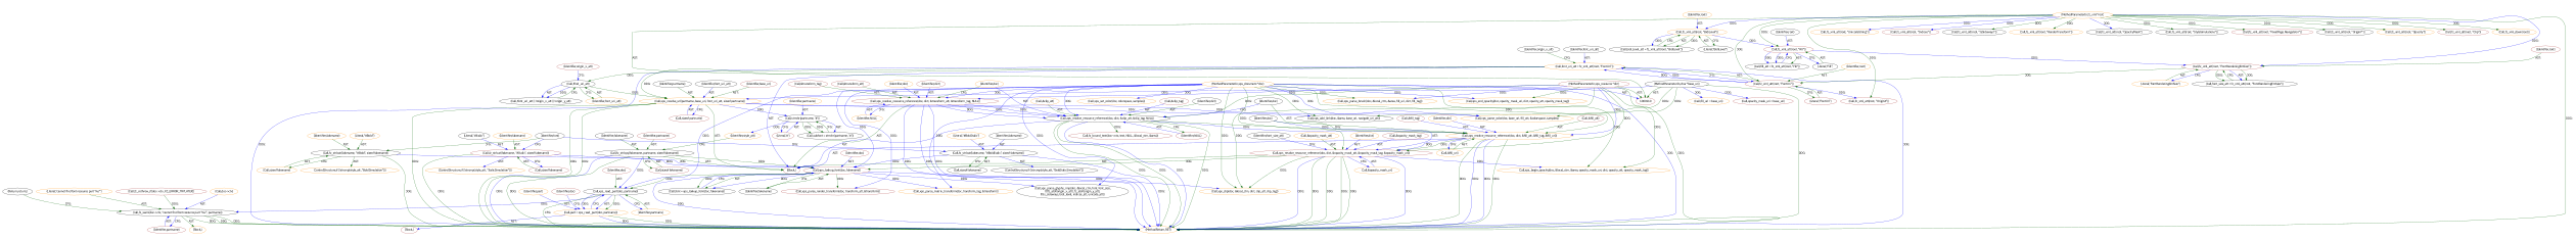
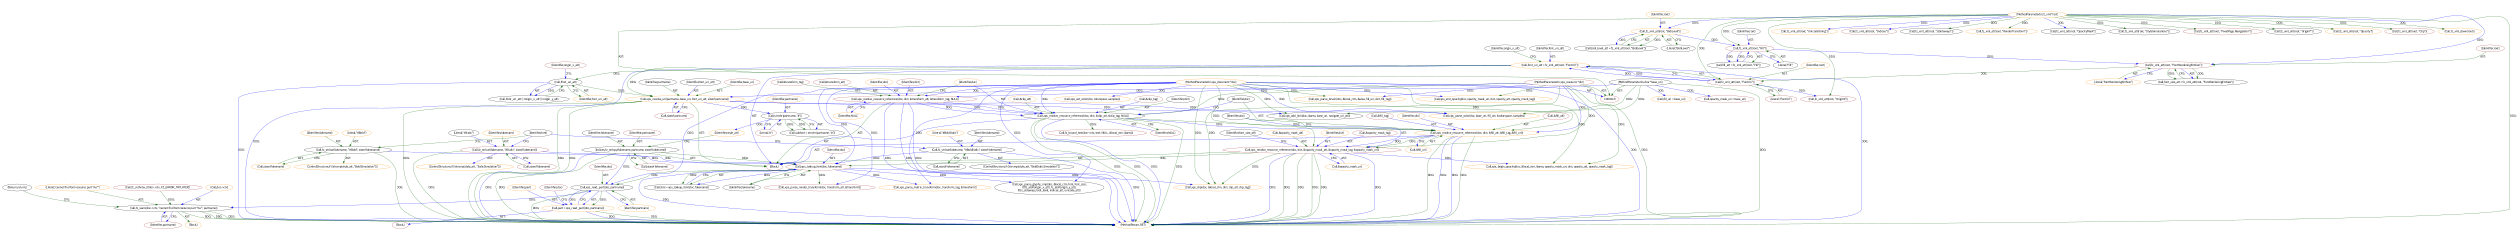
  digraph {
    fontname="IBM Plex Sans"
    node [color=darkorange fontname="IBM Plex Sans"]
    edge [color=darkgreen fontname="IBM Plex Sans"]
    n1 [color=black label="(Call,xps_read_part(doc, partname))"]
    n2 [label="(Call,part = xps_read_part(doc, partname))"]
    n3 [color=black label="(Call,fz_warn(doc->ctx, \"cannot find font resource part '%s'\", partname))"]
    n4 [label="(Identifier,partname)"]
    n5 [label="(MethodReturn,RET)"]
    n6 [color=brown label="(Block,)"]
    n7 [label="(Block,)"]
    n8 [color=brown label="(Identifier,partname)"]
    n9 [color=brown label="(Call,xps_lookup_font(doc, fakename))"]
    n10 [color=black label="(Call,font = xps_lookup_font(doc, fakename))"]
    n11 [color=black label="(Identifier,fakename)"]
    n12 [color=black label="(Call,xps_parse_glyphs_imp(doc, &local_ctm, font, font_size,\n\t\t\tfz_atof(origin_x_att), fz_atof(origin_y_att),\n\t\t\tis_sideways, bidi_level, indices_att, unicode_att))"]
    n13 [label="(Call,xps_parse_matrix_transform(doc, transform_tag, &transform))"]
    n14 [color=brown label="(Call,xps_parse_render_transform(doc, transform_att, &transform))"]
    n15 [label="(Call,xps_clip(doc, &local_ctm, dict, clip_att, clip_tag))"]
    n16 [color=brown label="(Call,xps_resolve_resource_reference(doc, dict, &opacity_mask_att, &opacity_mask_tag, &opacity_mask_uri))"]
    n17 [color=brown label="(Block,)"]
    n18 [label="(Call,&opacity_mask_uri)"]
    n19 [label="(Call,xps_begin_opacity(doc, &local_ctm, &area, opacity_mask_uri, dict, opacity_att, opacity_mask_tag))"]
    n20 [label="(Call,xps_resolve_resource_reference(doc, dict, &fill_att, &fill_tag, &fill_uri))"]
    n21 [label="(Call,&fill_uri)"]
    n22 [color=black label="(Call,xps_resolve_resource_reference(doc, dict, &clip_att, &clip_tag, NULL))"]
    n23 [color=brown label="(Call,fz_bound_text(doc->ctx, text, NULL, &local_ctm, &area))"]
    n24 [color=brown label="(Identifier,NULL)"]
    n25 [color=brown label="(Call,xps_resolve_resource_reference(doc, dict, &transform_att, &transform_tag, NULL))"]
    n26 [label="(Identifier,NULL)"]
    n27 [label="(MethodParameterIn,xps_document *doc)"]
    n28 [label="(Call,xps_parse_brush(doc, &local_ctm, &area, fill_uri, dict, fill_tag))"]
    n29 [color=black label="(Call,xps_add_link(doc, &area, base_uri, navigate_uri_att))"]
    n30 [label="(Call,xps_parse_color(doc, base_uri, fill_att, &colorspace, samples))"]
    n31 [label="(Call,xps_end_opacity(doc, opacity_mask_uri, dict, opacity_att, opacity_mask_tag))"]
    n32 [label="(Call,xps_set_color(doc, colorspace, samples))"]
    1000110 [color=brown]
    n34 [color=brown label="(MethodParameterIn,xps_resource *dict)"]
    n35 [color=black label="(Call,fz_strlcat(fakename, \"#Bold\", sizeof fakename))"]
    n36 [label="(ControlStructure,if (!strcmp(style_att, \"BoldSimulation\")))"]
    n37 [label="(Call,sizeof fakename)"]
    n38 [color=brown label="(Call,fz_strlcat(fakename, \"#Italic\", sizeof fakename))"]
    n39 [label="(ControlStructure,if (!strcmp(style_att, \"ItalicSimulation\")))"]
    n40 [color=brown label="(Call,sizeof fakename)"]
-   n41 [color=black label="(Call,fz_strlcpy(fakename, partname, sizeof fakename))"]
+   n41 [color=black label="(Indices,fz_strlcpy(fakename, partname, sizeof fakename))"]
    n42 [color=brown label="(Call,sizeof fakename)"]
    n43 [color=black label="(Call,strrchr(partname, '#'))"]
    n44 [color=black label="(Call,subfont = strrchr(partname, '#'))"]
    n45 [color=brown label="(Literal,'#')"]
    n46 [label="(Identifier,style_att)"]
    n47 [label="(Call,xps_resolve_url(partname, base_uri, font_uri_att, sizeof partname))"]
    n48 [color=brown label="(Call,sizeof partname)"]
    n49 [color=black label="(MethodParameterIn,char *base_uri)"]
    n50 [label="(Call,fill_uri = base_uri)"]
    n51 [color=brown label="(Call,opacity_mask_uri = base_uri)"]
    n52 [label="(Call,font_uri_att = fz_xml_att(root, \"FontUri\"))"]
    n53 [color=brown label="(Call,fz_xml_att(root, \"FontUri\"))"]
    n54 [color=black label="(Call,!find_uri_att)"]
    n55 [color=brown label="(Literal,\"FontUri\")"]
    n56 [color=brown label="(Call,fz_xml_att(root, \"OriginX\"))"]
    n57 [color=black label="(Call,!font_uri_att || !origin_x_att || !origin_y_att)"]
    n58 [label="(Identifier,font_uri_att)"]
    n59 [color=brown label="(Call,fz_xml_att(root, \"FontRenderingEmSize\"))"]
    n60 [color=black label="(Call,font_size_att = fz_xml_att(root, \"FontRenderingEmSize\"))"]
    n61 [label="(Literal,\"FontRenderingEmSize\")"]
    n62 [color=brown label="(Call,fz_xml_att(root, \"Fill\"))"]
    n63 [color=black label="(Call,fill_att = fz_xml_att(root, \"Fill\"))"]
    n64 [color=black label="(Literal,\"Fill\")"]
    n65 [label="(Call,fz_xml_att(root, \"BidiLevel\"))"]
    n66 [color=black label="(Literal,\"BidiLevel\")"]
    n67 [color=black label="(Call,bidi_level_att = fz_xml_att(root, \"BidiLevel\"))"]
    n68 [label="(MethodParameterIn,fz_xml *root)"]
    n69 [label="(Call,fz_xml_att(root, \"UnicodeString\"))"]
    n70 [color=brown label="(Call,fz_xml_att(root, \"Indices\"))"]
    n71 [color=black label="(Call,fz_xml_att(root, \"IsSideways\"))"]
    n72 [label="(Call,fz_xml_att(root, \"RenderTransform\"))"]
    n73 [color=black label="(Call,fz_xml_att(root, \"OpacityMask\"))"]
    n74 [color=black label="(Call,fz_xml_att(root, \"StyleSimulations\"))"]
    n75 [color=brown label="(Call,fz_xml_att(root, \"FixedPage.NavigateUri\"))"]
    n76 [color=black label="(Call,fz_xml_att(root, \"OriginY\"))"]
    n77 [label="(Call,fz_xml_att(root, \"Opacity\"))"]
    n78 [color=brown label="(Call,fz_xml_att(root, \"Clip\"))"]
    n79 [label="(Call,fz_xml_down(root))"]
    n80 [color=black label="(Call,fz_strlcat(fakename, \"#BoldItalic\", sizeof fakename))"]
    n81 [color=black label="(Call,sizeof fakename)"]
    n82 [color=black label="(ControlStructure,if (!strcmp(style_att, \"BoldItalicSimulation\")))"]
    n83 [color=brown label="(Call,&opacity_mask_tag)"]
    n84 [label="(Literal,\"#Bold\")"]
    n85 [label="(Identifier,part)"]
    n86 [color=black label="(Identifier,font)"]
    n87 [color=brown label="(Call,&transform_tag)"]
    n88 [color=brown label="(Identifier,doc)"]
    n89 [color=black label="(Identifier,doc)"]
    n90 [color=brown label="(Call,&transform_att)"]
    n91 [color=brown label="(Call,&clip_tag)"]
    n92 [label="(Identifier,doc)"]
    n93 [color=black label="(Identifier,doc)"]
    n94 [color=black label="(Literal,\"#Italic\")"]
    n95 [label="(Identifier,dict)"]
    n96 [color=black label="(Identifier,font_uri_att)"]
    n97 [label="(Identifier,root)"]
    n98 [color=brown label="(Call,fz_rethrow_if(doc->ctx, FZ_ERROR_TRYLATER))"]
    n99 [label="(Call,doc->ctx)"]
    n100 [color=brown label="(Identifier,doc)"]
    n101 [label="(Identifier,root)"]
    n102 [color=brown label="(Call,&fill_att)"]
    n103 [color=brown label="(Identifier,base_uri)"]
    n104 [color=black label="(Identifier,font_size_att)"]
    n105 [color=black label="(Identifier,root)"]
    n106 [color=black label="(Identifier,fakename)"]
    n107 [label="(Literal,\"#BoldItalic\")"]
    n108 [label="(Identifier,fakename)"]
    n109 [color=black label="(Identifier,fakename)"]
    n110 [label="(Call,&opacity_mask_att)"]
    n111 [color=brown label="(Identifier,dict)"]
    n112 [color=black label="(Identifier,partname)"]
    n113 [color=black label="(Return,return;)"]
    n114 [color=black label="(Identifier,origin_x_att)"]
    n115 [color=brown label="(Identifier,partname)"]
    n116 [color=black label="(Identifier,dict)"]
    n117 [label="(Call,&clip_att)"]
    n118 [color=brown label="(Identifier,doc)"]
    n119 [label="(Identifier,doc)"]
    n120 [color=brown label="(Call,&fill_tag)"]
    n121 [color=brown label="(Identifier,root)"]
    n122 [label="(Identifier,dict)"]
    n123 [color=black label="(Identifier,font_uri_att)"]
    n124 [label="(Literal,\"cannot find font resource part '%s'\")"]
    n125 [label="(Identifier,fakename)"]
    n126 [label="(Identifier,partname)"]
    n127 [color=brown label="(Identifier,origin_x_att)"]
    n1 -> n2 [color=blue label="AST: "]
    n1 -> n2 [label="DDG: "]
    n1 -> n2 [color=blue label="DDG: "]
    n1 -> n3 [color=blue label="DDG: "]
    n1 -> n4 [color=blue label="CFG: "]
-   n1 -> n5 [label="CFG: "]
+   n1 -> n5 [label="DDG: "]
    n2 -> n1 [color=blue label="CFG: "]
    n2 -> n5 [color=blue label="DDG: "]
    n2 -> n5 [label="DDG: "]
    n2 -> n6 [color=blue label="AST: "]
    n3 -> n5 [label="DDG: "]
    n3 -> n5 [label="DDG: "]
    n3 -> n5 [label="DDG: "]
    n3 -> n7 [label="AST: "]
    n3 -> n8 [color=blue label="CFG: "]
    n4 -> n1 [label="AST: "]
    n8 -> n3 [color=blue label="AST: "]
    n9 -> n1 [label="DDG: "]
    n9 -> n5 [color=blue label="DDG: "]
    n9 -> n10 [label="AST: "]
    n9 -> n10 [color=blue label="DDG: "]
    n9 -> n10 [label="DDG: "]
    n9 -> n11 [label="CFG: "]
    n9 -> n12 [color=blue label="DDG: "]
    n9 -> n13 [color=blue label="DDG: "]
    n9 -> n14 [label="DDG: "]
    n9 -> n15 [color=blue label="DDG: "]
    n10 -> n9 [color=blue label="CFG: "]
    n11 -> n9 [label="AST: "]
    n16 -> n5 [label="DDG: "]
    n16 -> n5 [label="DDG: "]
    n16 -> n5 [label="DDG: "]
    n16 -> n5 [label="DDG: "]
    n16 -> n5 [color=blue label="DDG: "]
    n16 -> n5 [color=blue label="DDG: "]
    n16 -> n9 [label="DDG: "]
    n16 -> n15 [label="DDG: "]
    n16 -> n17 [label="AST: "]
    n16 -> n18 [color=blue label="CFG: "]
    n16 -> n19 [color=blue label="DDG: "]
    n18 -> n16 [color=blue label="AST: "]
    n20 -> n5 [color=blue label="DDG: "]
    n20 -> n5 [color=blue label="DDG: "]
    n20 -> n5 [label="DDG: "]
    n20 -> n5 [label="DDG: "]
    n20 -> n16 [label="DDG: "]
    n20 -> n16 [color=blue label="DDG: "]
    n20 -> n17 [color=blue label="AST: "]
    n20 -> n21 [color=blue label="CFG: "]
    n21 -> n20 [label="AST: "]
    n22 -> n5 [label="DDG: "]
    n22 -> n5 [color=blue label="DDG: "]
    n22 -> n5 [label="DDG: "]
    n22 -> n5 [label="DDG: "]
    n22 -> n17 [color=blue label="AST: "]
    n22 -> n20 [color=blue label="DDG: "]
    n22 -> n20 [label="DDG: "]
    n22 -> n23 [label="DDG: "]
    n22 -> n24 [label="CFG: "]
    n24 -> n22 [color=blue label="AST: "]
    n25 -> n5 [color=blue label="DDG: "]
    n25 -> n5 [color=blue label="DDG: "]
    n25 -> n5 [color=blue label="DDG: "]
    n25 -> n17 [label="AST: "]
    n25 -> n22 [color=blue label="DDG: "]
    n25 -> n22 [color=blue label="DDG: "]
    n25 -> n22 [color=blue label="DDG: "]
    n25 -> n26 [color=blue label="CFG: "]
    n26 -> n25 [color=blue label="AST: "]
    n27 -> n1 [color=blue label="DDG: "]
    n27 -> n5 [color=blue label="DDG: "]
    n27 -> n9 [color=blue label="DDG: "]
    n27 -> n12 [color=blue label="DDG: "]
    n27 -> n13 [color=blue label="DDG: "]
    n27 -> n14 [color=blue label="DDG: "]
    n27 -> n15 [label="DDG: "]
    n27 -> n16 [label="DDG: "]
    n27 -> n19 [label="DDG: "]
    n27 -> n20 [label="DDG: "]
    n27 -> n22 [color=blue label="DDG: "]
    n27 -> n25 [color=blue label="DDG: "]
    n27 -> n28 [label="DDG: "]
    n27 -> n29 [label="DDG: "]
    n27 -> n30 [color=blue label="DDG: "]
    n27 -> n31 [color=blue label="DDG: "]
    n27 -> n32 [color=blue label="DDG: "]
    n27 -> 1000110 [color=blue label="AST: "]
    n34 -> n5 [label="DDG: "]
    n34 -> n15 [label="DDG: "]
    n34 -> n16 [label="DDG: "]
    n34 -> n19 [label="DDG: "]
    n34 -> n20 [color=blue label="DDG: "]
    n34 -> n22 [label="DDG: "]
    n34 -> n25 [color=blue label="DDG: "]
    n34 -> n28 [color=blue label="DDG: "]
    n34 -> n31 [label="DDG: "]
    n34 -> 1000110 [label="AST: "]
    n35 -> n5 [label="DDG: "]
    n35 -> n9 [color=blue label="DDG: "]
    n35 -> n36 [label="AST: "]
    n35 -> n37 [label="CFG: "]
    n37 -> n35 [label="AST: "]
    n38 -> n5 [label="DDG: "]
    n38 -> n9 [color=blue label="DDG: "]
    n38 -> n39 [color=blue label="AST: "]
    n38 -> n40 [color=blue label="CFG: "]
    n40 -> n38 [label="AST: "]
    n41 -> n1 [color=blue label="DDG: "]
    n41 -> n5 [color=blue label="DDG: "]
    n41 -> n5 [label="DDG: "]
    n41 -> n9 [label="DDG: "]
    n41 -> n17 [label="AST: "]
    n41 -> n42 [label="CFG: "]
    n42 -> n41 [label="AST: "]
    n43 -> n44 [color=blue label="AST: "]
    n43 -> n44 [label="DDG: "]
    n43 -> n44 [label="DDG: "]
    n43 -> n45 [color=blue label="CFG: "]
    n43 -> n46 [color=blue label="DDG: "]
    n44 -> n43 [label="CFG: "]
    n45 -> n43 [color=blue label="AST: "]
    n46 -> n41 [label="CFG: "]
    n47 -> n5 [label="DDG: "]
    n47 -> n5 [label="DDG: "]
    n47 -> n5 [label="DDG: "]
    n47 -> n17 [label="AST: "]
    n47 -> n29 [color=blue label="DDG: "]
    n47 -> n30 [color=blue label="DDG: "]
    n47 -> n43 [color=blue label="DDG: "]
    n47 -> n48 [color=blue label="CFG: "]
    n48 -> n47 [color=blue label="AST: "]
    n49 -> n5 [label="DDG: "]
    n49 -> n29 [label="DDG: "]
    n49 -> n30 [label="DDG: "]
    n49 -> 1000110 [label="AST: "]
    n49 -> n47 [color=blue label="DDG: "]
    n49 -> n50 [color=blue label="DDG: "]
    n49 -> n51 [color=blue label="DDG: "]
    n52 -> n5 [color=blue label="DDG: "]
    n52 -> n5 [color=blue label="DDG: "]
    n52 -> n17 [color=blue label="AST: "]
    n52 -> n47 [label="DDG: "]
    n52 -> n53 [color=blue label="CFG: "]
    n52 -> n54 [label="DDG: "]
    n53 -> n52 [label="AST: "]
    n53 -> n52 [color=blue label="DDG: "]
    n53 -> n52 [color=blue label="DDG: "]
    n53 -> n55 [label="CFG: "]
    n53 -> n56 [color=blue label="DDG: "]
+   n54 -> n5 [color=blue label="DDG: "]
    n54 -> n47 [label="DDG: "]
    n54 -> n57 [color=blue label="AST: "]
    n54 -> n57 [color=blue label="DDG: "]
    n54 -> n58 [label="CFG: "]
    n55 -> n53 [label="AST: "]
    n57 -> n54 [label="CFG: "]
    n58 -> n54 [label="AST: "]
    n59 -> n53 [label="DDG: "]
    n59 -> n60 [color=blue label="AST: "]
    n59 -> n60 [label="DDG: "]
    n59 -> n60 [label="DDG: "]
    n59 -> n61 [color=blue label="CFG: "]
    n60 -> n59 [label="CFG: "]
    n61 -> n59 [label="AST: "]
    n62 -> n59 [color=blue label="DDG: "]
    n62 -> n63 [label="AST: "]
    n62 -> n63 [color=blue label="DDG: "]
    n62 -> n63 [color=blue label="DDG: "]
    n62 -> n64 [color=blue label="CFG: "]
    n63 -> n62 [color=blue label="CFG: "]
    n64 -> n62 [label="AST: "]
    n65 -> n62 [color=blue label="DDG: "]
    n65 -> n66 [label="CFG: "]
    n65 -> n67 [label="AST: "]
    n65 -> n67 [label="DDG: "]
    n65 -> n67 [color=blue label="DDG: "]
    n66 -> n65 [label="AST: "]
    n67 -> n65 [label="CFG: "]
    n68 -> n5 [label="DDG: "]
    n68 -> 1000110 [label="AST: "]
    n68 -> n53 [label="DDG: "]
    n68 -> n56 [label="DDG: "]
    n68 -> n59 [color=blue label="DDG: "]
    n68 -> n62 [label="DDG: "]
    n68 -> n65 [color=blue label="DDG: "]
    n68 -> n69 [color=blue label="DDG: "]
    n68 -> n70 [color=blue label="DDG: "]
    n68 -> n71 [label="DDG: "]
    n68 -> n72 [label="DDG: "]
    n68 -> n73 [color=blue label="DDG: "]
    n68 -> n74 [label="DDG: "]
    n68 -> n75 [label="DDG: "]
    n68 -> n76 [label="DDG: "]
    n68 -> n77 [label="DDG: "]
    n68 -> n78 [label="DDG: "]
    n68 -> n79 [label="DDG: "]
    n80 -> n5 [color=blue label="DDG: "]
    n80 -> n9 [color=blue label="DDG: "]
    n80 -> n81 [label="CFG: "]
    n80 -> n82 [color=blue label="AST: "]
    n81 -> n80 [label="AST: "]
    n83 -> n16 [color=blue label="AST: "]
    n84 -> n35 [label="AST: "]
    n85 -> n2 [color=blue label="AST: "]
    n86 -> n35 [label="CFG: "]
    n86 -> n38 [color=blue label="CFG: "]
    n86 -> n80 [color=blue label="CFG: "]
    n87 -> n25 [label="AST: "]
    n88 -> n9 [color=blue label="AST: "]
    n89 -> n16 [color=blue label="AST: "]
    n89 -> n20 [label="CFG: "]
    n90 -> n25 [label="AST: "]
    n91 -> n22 [color=blue label="AST: "]
    n92 -> n25 [color=blue label="AST: "]
    n93 -> n20 [label="AST: "]
    n93 -> n22 [color=blue label="CFG: "]
    n94 -> n38 [color=blue label="AST: "]
    n95 -> n20 [color=blue label="AST: "]
    n96 -> n47 [color=blue label="AST: "]
    n97 -> n65 [color=blue label="AST: "]
    n98 -> n3 [label="DDG: "]
    n99 -> n3 [color=blue label="AST: "]
    n100 -> n2 [color=blue label="CFG: "]
    n101 -> n53 [label="AST: "]
    n102 -> n20 [label="AST: "]
    n103 -> n47 [label="AST: "]
    n104 -> n16 [color=blue label="CFG: "]
    n105 -> n62 [color=blue label="AST: "]
    n106 -> n80 [color=blue label="AST: "]
    n107 -> n80 [color=blue label="AST: "]
    n108 -> n35 [label="AST: "]
    n109 -> n41 [label="AST: "]
    n110 -> n16 [label="AST: "]
    n111 -> n25 [color=blue label="AST: "]
    n112 -> n47 [label="AST: "]
    n113 -> n3 [label="CFG: "]
    n114 -> n52 [label="CFG: "]
    n115 -> n41 [label="AST: "]
    n116 -> n22 [label="AST: "]
    n117 -> n22 [label="AST: "]
    n118 -> n1 [label="AST: "]
    n119 -> n22 [color=blue label="AST: "]
    n119 -> n25 [label="CFG: "]
    n120 -> n20 [color=blue label="AST: "]
    n121 -> n59 [label="AST: "]
    n122 -> n16 [color=blue label="AST: "]
    n123 -> n52 [color=blue label="AST: "]
    n124 -> n3 [label="AST: "]
    n125 -> n38 [label="AST: "]
    n126 -> n43 [color=blue label="AST: "]
    n127 -> n54 [color=blue label="CFG: "]
  }
